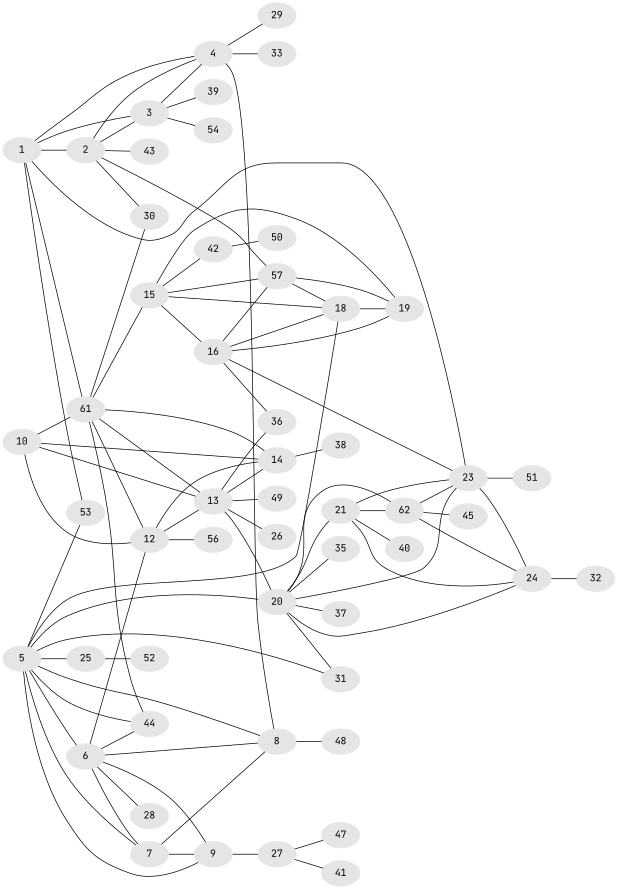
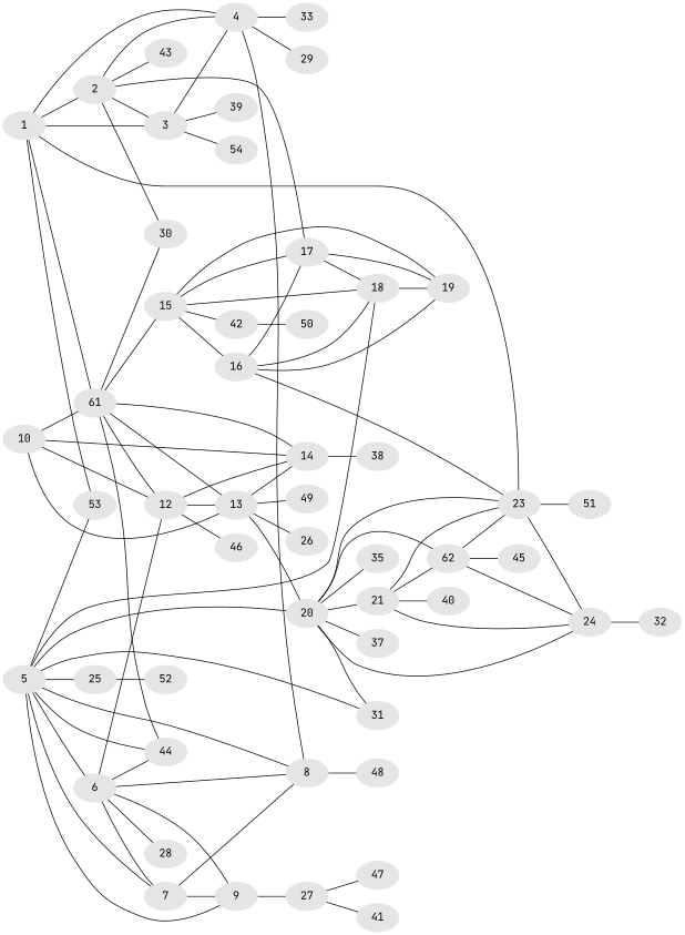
  graph {
    fontname="JetBrains Mono"
    rankdir=LR
    node [color=gray90 fontname="JetBrains Mono" style=filled]
    edge [fontname="JetBrains Mono" weight=1.0]
    1
    2
    3
    4
    n5 [label=61]
    23
    53
-   17 [label=57]
+   17
    30
    43
    39
    54
    8
    29
    33
    44
    12
    13
    14
    15
    24
    51
    18
    19
    48
    5
    6
    7
    9
    20
    25
    31
    28
    27
    21
    n36 [label=62]
    37
    35
    52
-   46 [label=56]
+   46
    41
    47
    10
    26
-   36
    49
    38
    16
    42
    50
    40
    45
    32
    1 -- 2 [weight=2.0]
    1 -- 3 [weight=2.0]
    1 -- 4 [weight=2.0]
    1 -- n5
    1 -- 23
    1 -- 53
    2 -- 3
    2 -- 4
    2 -- 17
    2 -- 30
    2 -- 43
    3 -- 4
    3 -- 39 [weight=2.0]
    3 -- 54
    4 -- 8
    4 -- 29
    4 -- 33 [weight=2.0]
    n5 -- 30
    n5 -- 44
    n5 -- 12
    n5 -- 13
    n5 -- 14
    n5 -- 15
    23 -- 24
    23 -- 51 [weight=2.0]
    17 -- 18
    17 -- 19
    8 -- 48 [weight=2.0]
    12 -- 13
    12 -- 14
    12 -- 46 [weight=3.0]
    13 -- 14
    13 -- 20
    13 -- 26 [weight=4.0]
-   13 -- 36
    13 -- 49
    14 -- 38
    15 -- 17
    15 -- 18
    15 -- 19
    15 -- 16
    15 -- 42
    24 -- 32 [weight=2.0]
    18 -- 19 [weight=2.0]
    5 -- 53 [weight=2.0]
    5 -- 8
    5 -- 44
    5 -- 18
    5 -- 6
    5 -- 7
    5 -- 9
    5 -- 20
    5 -- 25
    5 -- 31
    6 -- 8
    6 -- 44
    6 -- 12
    6 -- 7
    6 -- 9
    6 -- 28
    7 -- 8
    7 -- 9
    9 -- 27
    20 -- 23
    20 -- 24
    20 -- 31
    20 -- 21
    20 -- n36
    20 -- 37 [weight=2.0]
    20 -- 35 [weight=3.0]
    25 -- 52
    27 -- 41
    27 -- 47
    21 -- 23
    21 -- 24
    21 -- n36
    21 -- 40
    n36 -- 23
    n36 -- 24
    n36 -- 45
    10 -- n5
    10 -- 12
    10 -- 13
    10 -- 14 [weight=2.0]
    16 -- 23
    16 -- 17
    16 -- 18
    16 -- 19
-   16 -- 36
    42 -- 50
  }
